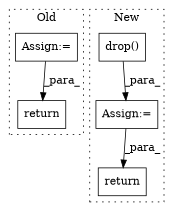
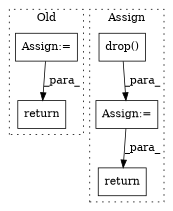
  digraph {
    node [a=93 l=7 shape=box]
    n1 [label=return s=5929]
    n2 [a=68 l=3 label="Assign:=" s=5372]
    n3 [a=75 l="10,1" label="drop()" s="4515,4529"]
    n4 [label=return s=4647]
    n5 [a=68 l=3 label="Assign:=" s=4541]
    subgraph cluster_1 {
      label=Old
      style=dotted
      n1
      n2
    }
    subgraph cluster_2 {
-     label=New
+     label=Assign
      style=dotted
      n3
      n4
      n5
    }
    n2 -> n1 [label=_para_]
    n3 -> n5 [label=_para_]
    n5 -> n4 [label=_para_]
  }
